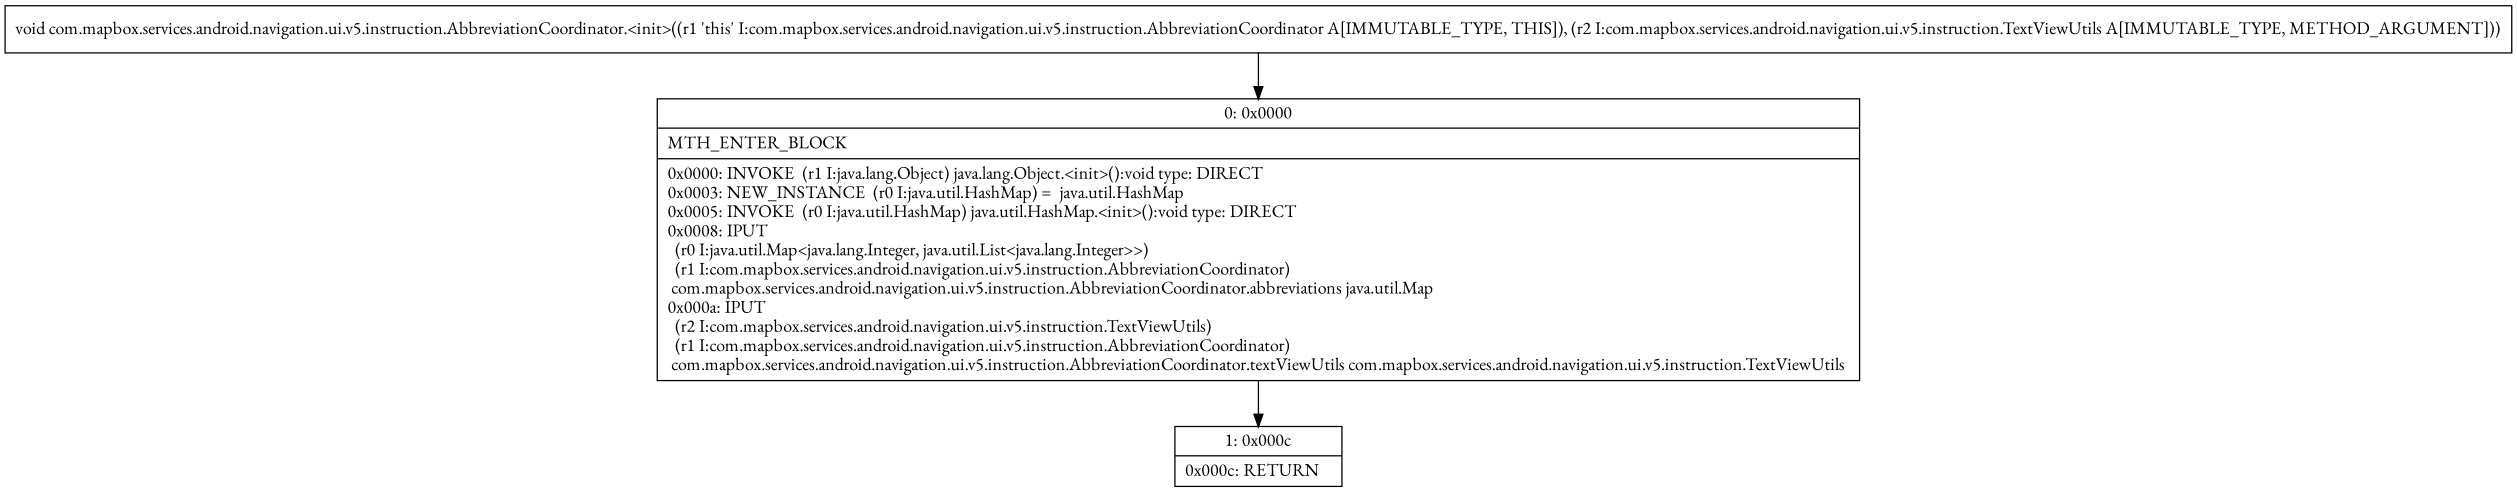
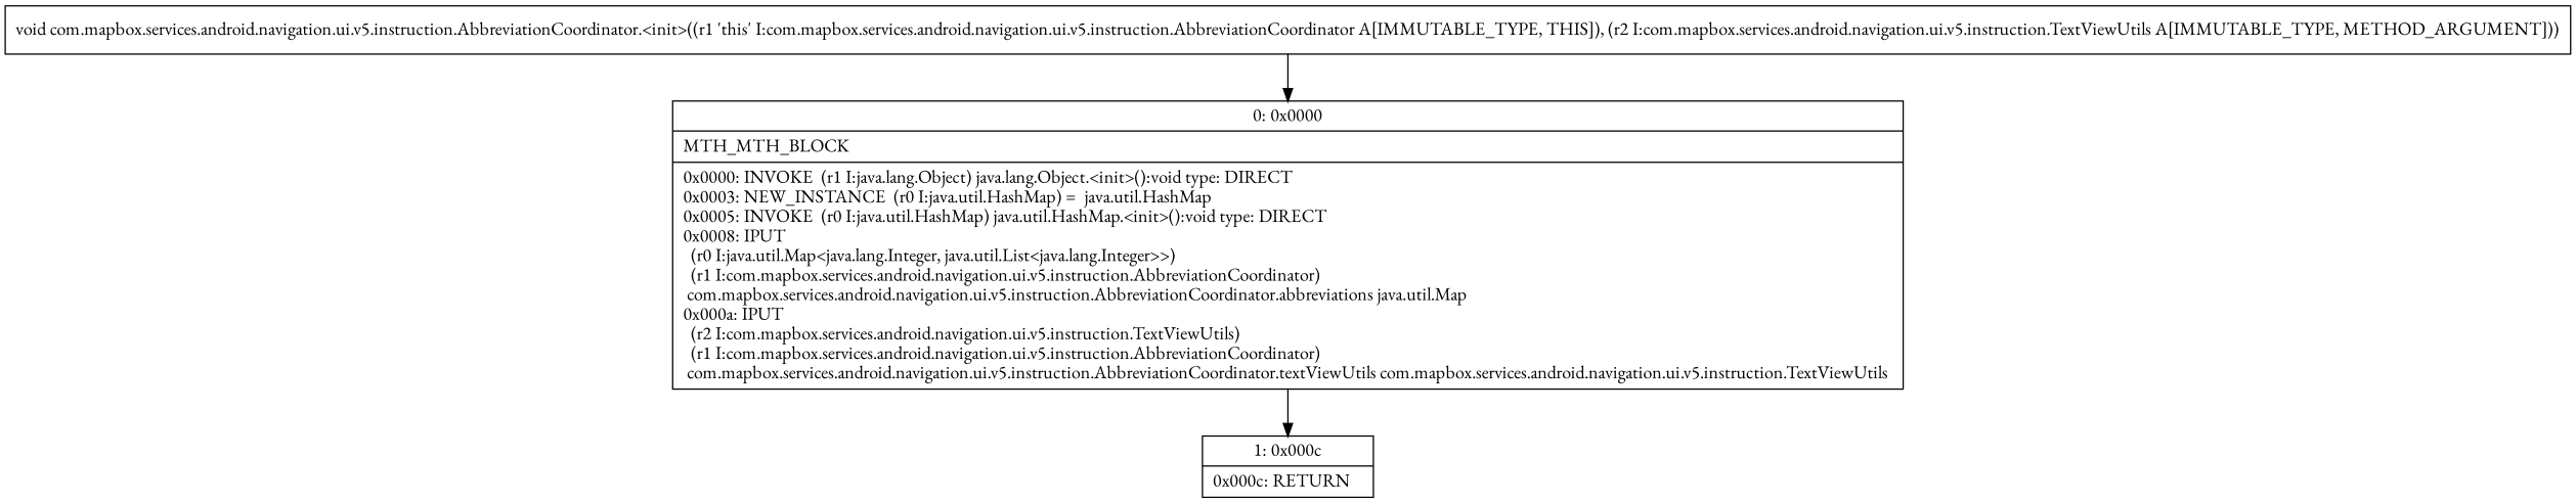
  digraph {
    fontname="EB Garamond"
    node [shape=record fontname="EB Garamond"]
    edge [fontname="EB Garamond"]
-   n1 [label="{0\:\ 0x0000|MTH_ENTER_BLOCK\l|0x0000: INVOKE  (r1 I:java.lang.Object) java.lang.Object.\<init\>():void type: DIRECT \l0x0003: NEW_INSTANCE  (r0 I:java.util.HashMap) =  java.util.HashMap \l0x0005: INVOKE  (r0 I:java.util.HashMap) java.util.HashMap.\<init\>():void type: DIRECT \l0x0008: IPUT  \l  (r0 I:java.util.Map\<java.lang.Integer, java.util.List\<java.lang.Integer\>\>)\l  (r1 I:com.mapbox.services.android.navigation.ui.v5.instruction.AbbreviationCoordinator)\l com.mapbox.services.android.navigation.ui.v5.instruction.AbbreviationCoordinator.abbreviations java.util.Map \l0x000a: IPUT  \l  (r2 I:com.mapbox.services.android.navigation.ui.v5.instruction.TextViewUtils)\l  (r1 I:com.mapbox.services.android.navigation.ui.v5.instruction.AbbreviationCoordinator)\l com.mapbox.services.android.navigation.ui.v5.instruction.AbbreviationCoordinator.textViewUtils com.mapbox.services.android.navigation.ui.v5.instruction.TextViewUtils \l}"]
+   n1 [label="{0\:\ 0x0000|MTH_MTH_BLOCK\l|0x0000: INVOKE  (r1 I:java.lang.Object) java.lang.Object.\<init\>():void type: DIRECT \l0x0003: NEW_INSTANCE  (r0 I:java.util.HashMap) =  java.util.HashMap \l0x0005: INVOKE  (r0 I:java.util.HashMap) java.util.HashMap.\<init\>():void type: DIRECT \l0x0008: IPUT  \l  (r0 I:java.util.Map\<java.lang.Integer, java.util.List\<java.lang.Integer\>\>)\l  (r1 I:com.mapbox.services.android.navigation.ui.v5.instruction.AbbreviationCoordinator)\l com.mapbox.services.android.navigation.ui.v5.instruction.AbbreviationCoordinator.abbreviations java.util.Map \l0x000a: IPUT  \l  (r2 I:com.mapbox.services.android.navigation.ui.v5.instruction.TextViewUtils)\l  (r1 I:com.mapbox.services.android.navigation.ui.v5.instruction.AbbreviationCoordinator)\l com.mapbox.services.android.navigation.ui.v5.instruction.AbbreviationCoordinator.textViewUtils com.mapbox.services.android.navigation.ui.v5.instruction.TextViewUtils \l}"]
    n2 [label="{1\:\ 0x000c|0x000c: RETURN   \l}"]
    n3 [label="{void com.mapbox.services.android.navigation.ui.v5.instruction.AbbreviationCoordinator.\<init\>((r1 'this' I:com.mapbox.services.android.navigation.ui.v5.instruction.AbbreviationCoordinator A[IMMUTABLE_TYPE, THIS]), (r2 I:com.mapbox.services.android.navigation.ui.v5.instruction.TextViewUtils A[IMMUTABLE_TYPE, METHOD_ARGUMENT])) }"]
    n1 -> n2
    n3 -> n1
  }
